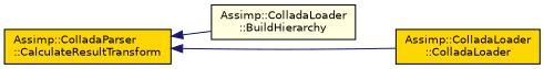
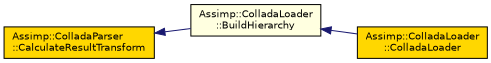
  digraph {
    rankdir=LR
    node [color=black fillcolor=gold fontname=Helvetica fontsize=10 shape=record style=filled]
    edge [color=midnightblue dir=back fontname=Helvetica fontsize=10 labelfontname=Helvetica labelfontsize=10 style=solid]
    n1 [fontcolor=black height=0.2 label="Assimp::ColladaParser\l::CalculateResultTransform" width=0.4]
    n2 [fillcolor=lightyellow height=0.2 label="Assimp::ColladaLoader\l::BuildHierarchy" width=0.4]
    n3 [height=0.2 label="Assimp::ColladaLoader\l::ColladaLoader" width=0.4]
    n1 -> n2
-   n1 -> n3
+   n2 -> n3
  }
